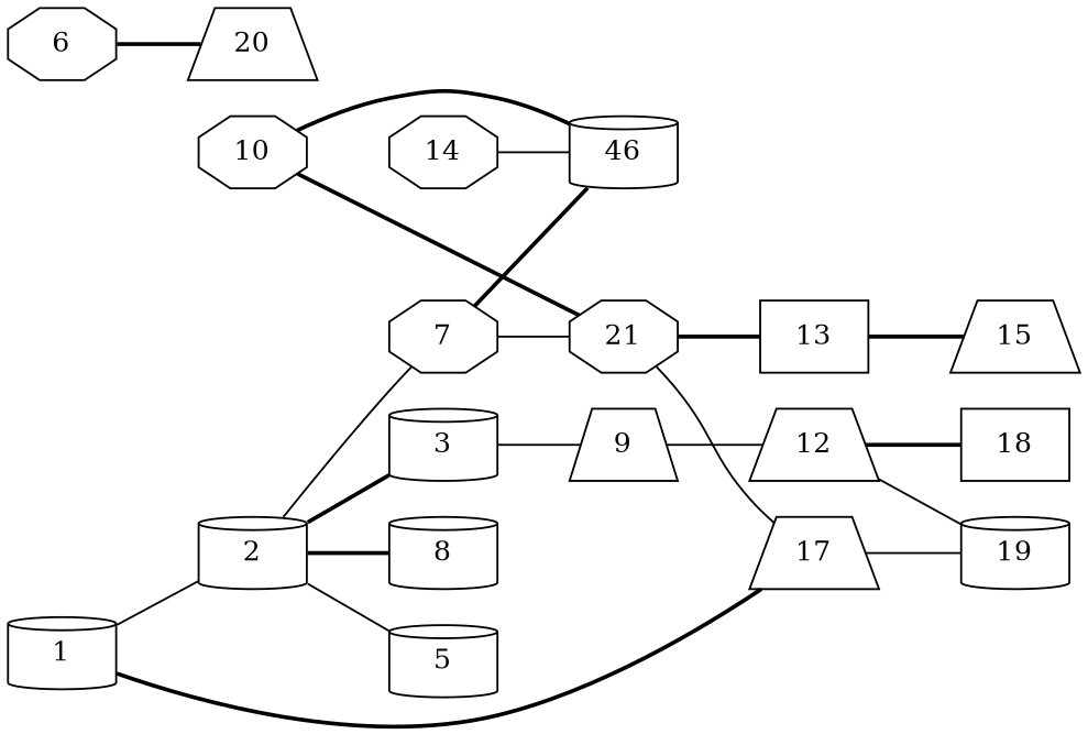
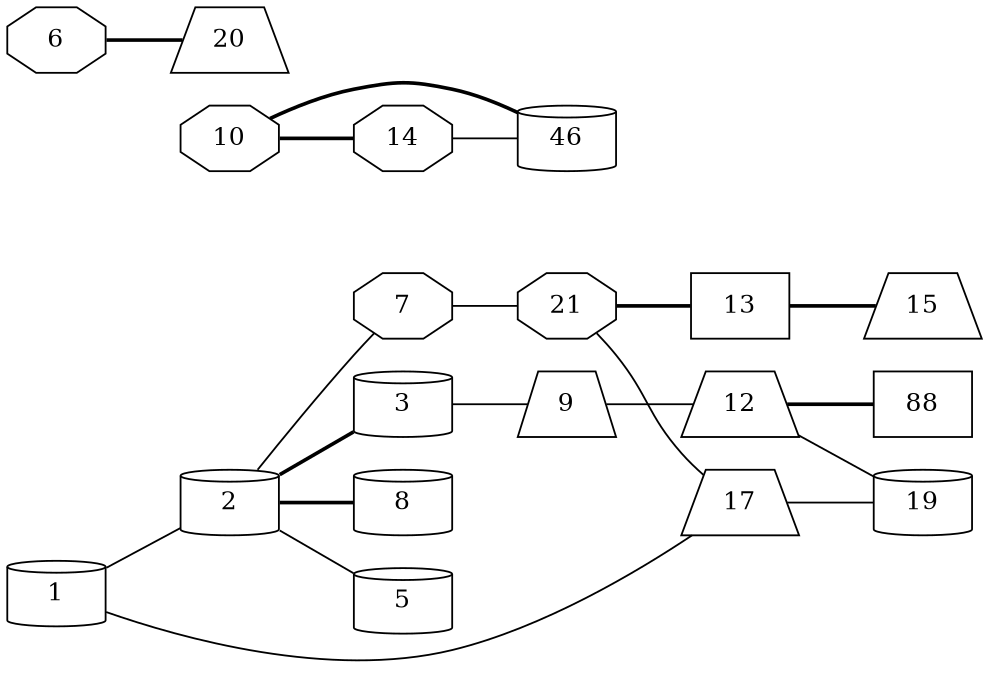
  graph {
    rankdir=LR
    node [shape=cylinder]
    edge [style=solid]
    1
    2
    17 [shape=trapezium]
    3
    5
    7 [shape=octagon]
    8
    19
    9 [shape=trapezium]
    n10 [label=21 shape=octagon]
    n11 [label=46]
    12 [shape=trapezium]
    6 [shape=octagon]
    20 [shape=trapezium]
    10 [shape=octagon]
    14 [shape=octagon]
    13 [shape=box]
-   18 [shape=box]
+   18 [shape=box label=88]
    15 [shape=trapezium]
    1 -- 2
-   1 -- 17 [style=bold]
+   1 -- 17
    2 -- 3 [style=bold]
    2 -- 5
    2 -- 7
    2 -- 8 [style=bold]
    17 -- 19
    3 -- 9
    7 -- n10
-   7 -- n11 [style=bold]
    9 -- 12
    n10 -- 17
    n10 -- 13 [style=bold]
    12 -- 19
    12 -- 18 [style=bold]
    6 -- 20 [style=bold]
    10 -- n11 [style=bold]
-   10 -- n10 [style=bold]
+   10 -- 14 [style=bold]
    14 -- n11
    13 -- 15 [style=bold]
  }
